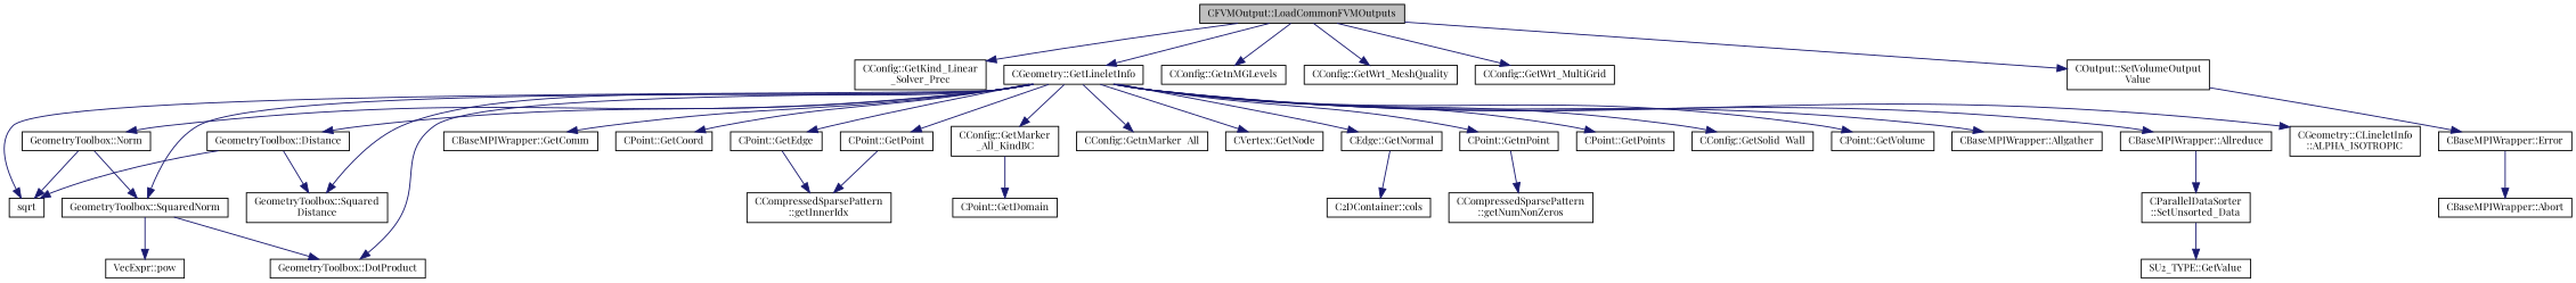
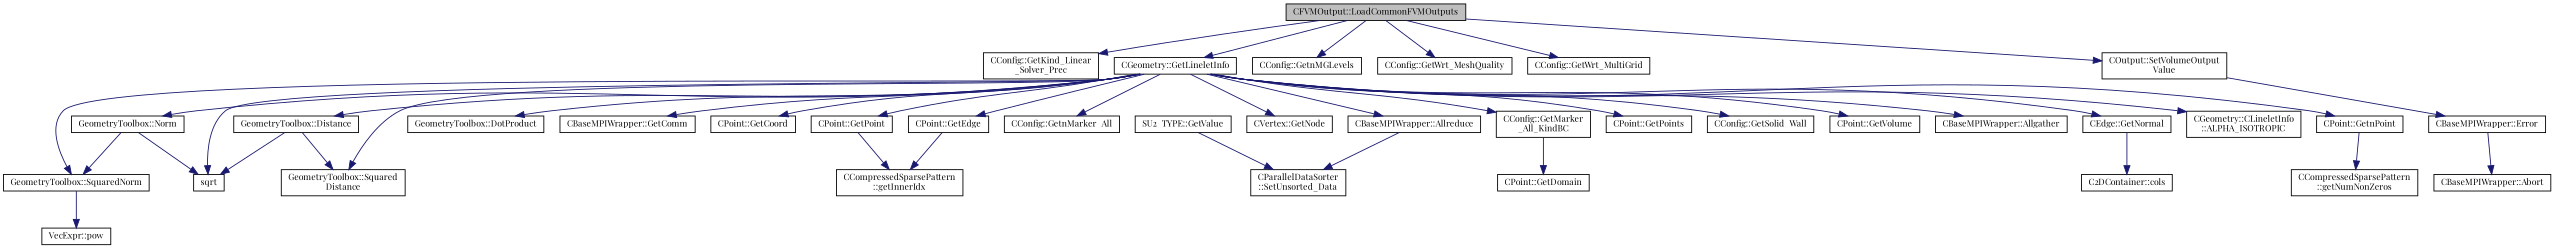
  digraph {
    fontname="Playfair Display"
    rankdir=TB
    node [color=black fillcolor=white fontname="Playfair Display" fontsize=10 shape=record style=filled]
    edge [color=midnightblue fontname="Playfair Display" fontsize=10 labelfontname=Helvetica labelfontsize=10 style=solid]
    n1 [fillcolor=grey75 fontcolor=black height=0.2 label="CFVMOutput::LoadCommonFVMOutputs" width=0.4]
    n2 [height=0.2 label="CConfig::GetKind_Linear\l_Solver_Prec" width=0.4]
    n3 [height=0.2 label="CGeometry::GetLineletInfo" width=0.4]
    n4 [height=0.2 label="CConfig::GetnMGLevels" width=0.4]
    n5 [height=0.2 label="CConfig::GetWrt_MeshQuality" width=0.4]
    n6 [height=0.2 label="CConfig::GetWrt_MultiGrid" width=0.4]
    n7 [height=0.2 label="COutput::SetVolumeOutput\lValue" width=0.4]
    n8 [height=0.2 label="CBaseMPIWrapper::Allgather" width=0.4]
    n9 [height=0.2 label="CBaseMPIWrapper::Allreduce" width=0.4]
    n10 [height=0.2 label="CGeometry::CLineletInfo\l::ALPHA_ISOTROPIC" width=0.4]
    n11 [height=0.2 label="GeometryToolbox::Distance" width=0.4]
    n12 [height=0.2 label=sqrt width=0.4]
    n13 [height=0.2 label="GeometryToolbox::Squared\lDistance" width=0.4]
    n14 [height=0.2 label="GeometryToolbox::DotProduct" width=0.4]
    n15 [height=0.2 label="CBaseMPIWrapper::GetComm" width=0.4]
    n16 [height=0.2 label="CPoint::GetCoord" width=0.4]
    n17 [height=0.2 label="CPoint::GetEdge" width=0.4]
    n18 [height=0.2 label="CConfig::GetMarker\l_All_KindBC" width=0.4]
    n19 [height=0.2 label="CConfig::GetnMarker_All" width=0.4]
    n20 [height=0.2 label="CVertex::GetNode" width=0.4]
    n21 [height=0.2 label="CEdge::GetNormal" width=0.4]
    n22 [height=0.2 label="CPoint::GetnPoint" width=0.4]
    n23 [height=0.2 label="CPoint::GetPoint" width=0.4]
    n24 [height=0.2 label="CPoint::GetPoints" width=0.4]
    n25 [height=0.2 label="CConfig::GetSolid_Wall" width=0.4]
    n26 [height=0.2 label="CPoint::GetVolume" width=0.4]
    n27 [height=0.2 label="GeometryToolbox::Norm" width=0.4]
    n28 [height=0.2 label="GeometryToolbox::SquaredNorm" width=0.4]
    n29 [height=0.2 label="CBaseMPIWrapper::Error" width=0.4]
    n30 [height=0.2 label="CParallelDataSorter\l::SetUnsorted_Data" width=0.4]
    n31 [height=0.2 label="CPoint::GetDomain" width=0.4]
    n32 [height=0.2 label="CCompressedSparsePattern\l::getInnerIdx" width=0.4]
    n33 [height=0.2 label="C2DContainer::cols" width=0.4]
    n34 [height=0.2 label="CCompressedSparsePattern\l::getNumNonZeros" width=0.4]
    n35 [height=0.2 label="VecExpr::pow" width=0.4]
    n36 [height=0.2 label="CBaseMPIWrapper::Abort" width=0.4]
    n37 [height=0.2 label="SU2_TYPE::GetValue" width=0.4]
    n1 -> n2
    n1 -> n3
    n1 -> n4
    n1 -> n5
    n1 -> n6
    n1 -> n7
    n3 -> n8
    n3 -> n9
    n3 -> n10
    n3 -> n11
    n3 -> n12
    n3 -> n13
    n3 -> n14
    n3 -> n15
    n3 -> n16
    n3 -> n17
    n3 -> n18
    n3 -> n19
    n3 -> n20
    n3 -> n21
    n3 -> n22
    n3 -> n23
    n3 -> n24
    n3 -> n25
    n3 -> n26
    n3 -> n27
    n3 -> n28
    n7 -> n29
    n9 -> n30
    n11 -> n12
    n11 -> n13
    n17 -> n32
    n18 -> n31
    n21 -> n33
    n22 -> n34
    n23 -> n32
    n27 -> n12
    n27 -> n28
-   n28 -> n14
    n28 -> n35
    n29 -> n36
-   n30 -> n37
+   n37 -> n30
  }
